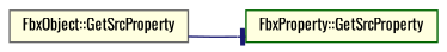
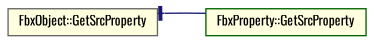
  digraph {
    rankdir=LR
    fontname=Oswald
    node [fillcolor=lightyellow fontname=Oswald fontsize=10 shape=record style=filled]
    n1 [color=gray40 fontcolor=black height=0.2 label="FbxObject::GetSrcProperty" width=0.4]
    n2 [color=darkgreen height=0.2 label="FbxProperty::GetSrcProperty" width=0.4]
-   n1 -> n2 [color=midnightblue fontname=Oswald fontsize=10 labelfontname=Helvetica labelfontsize=10 style=solid arrowhead=tee]
+   n2 -> n1 [color=midnightblue fontname=Oswald fontsize=10 labelfontname=Helvetica labelfontsize=10 style=solid arrowhead=tee]
  }
